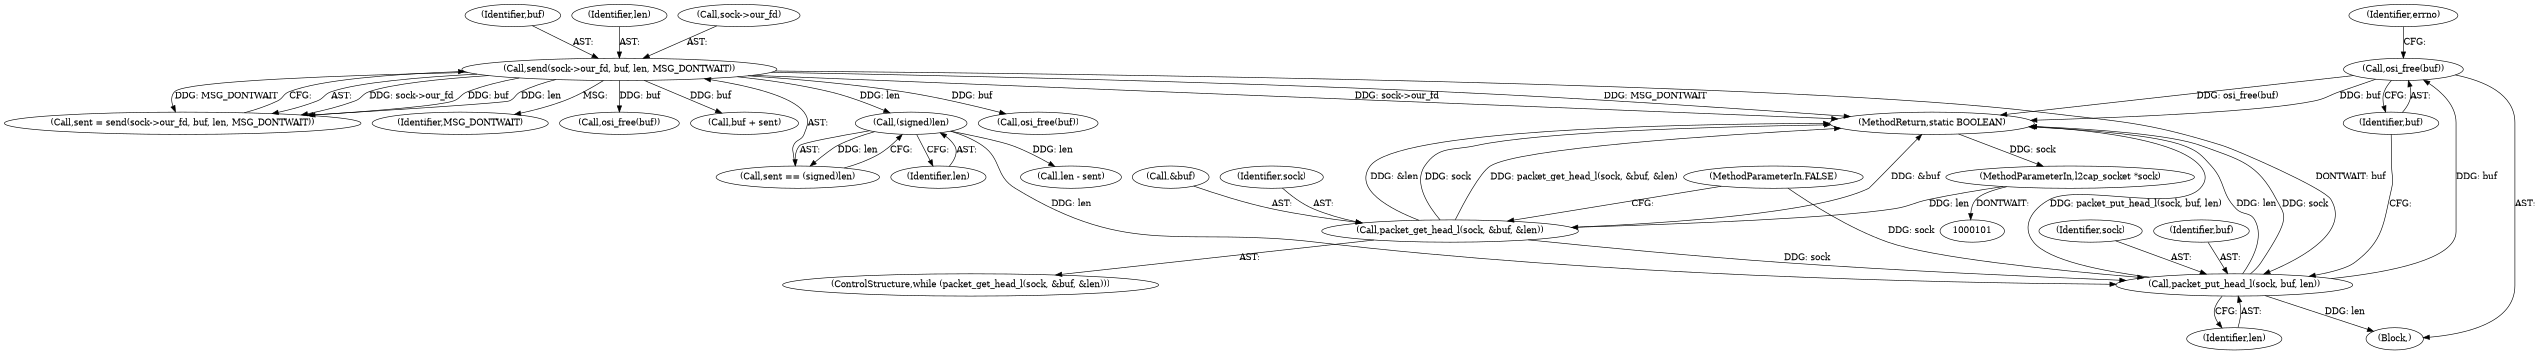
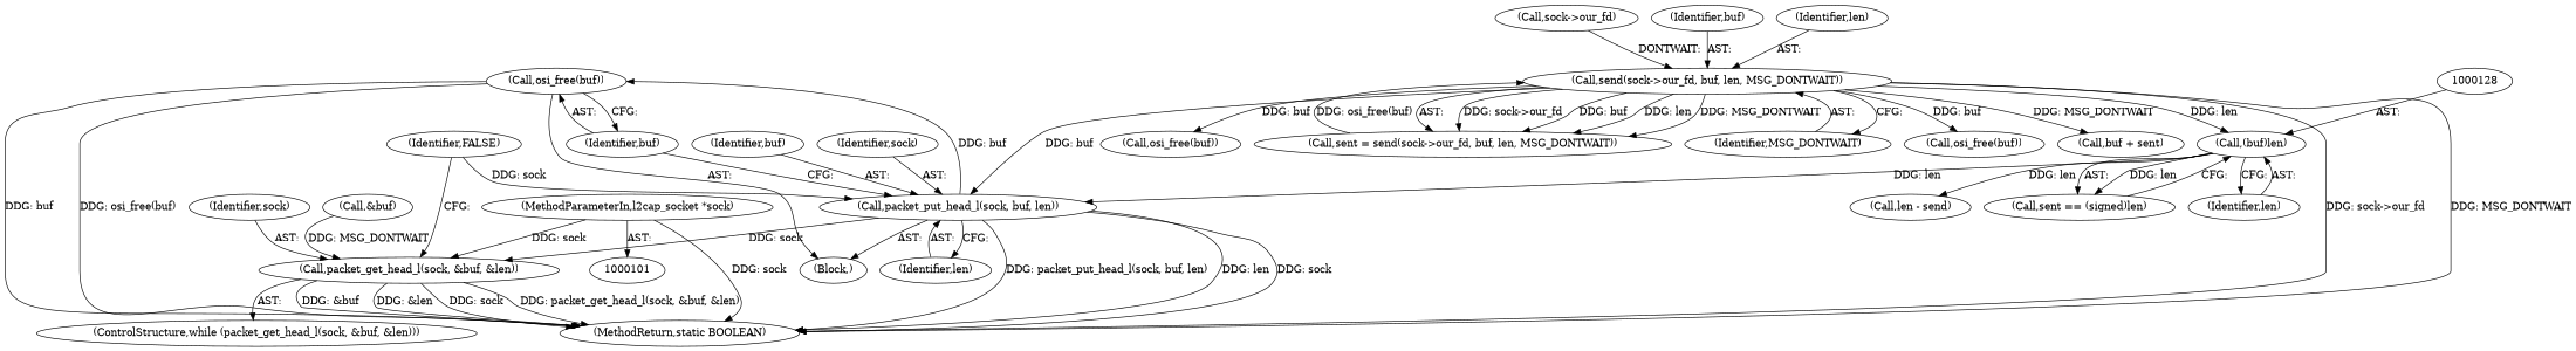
  digraph {
    n1 [label="(Call,osi_free(buf))"]
    n2 [label="(MethodReturn,static BOOLEAN)"]
    n3 [label="(Block,)"]
    n4 [label="(Identifier,buf)"]
    n5 [label="(Call,packet_put_head_l(sock, buf, len))"]
    n6 [label="(Identifier,len)"]
    n7 [label="(Call,packet_get_head_l(sock, &buf, &len))"]
    n8 [label="(ControlStructure,while (packet_get_head_l(sock, &buf, &len)))"]
    n9 [label="(MethodParameterIn,l2cap_socket *sock)"]
    1000101
    n11 [label="(Call,send(sock->our_fd, buf, len, MSG_DONTWAIT))"]
-   n12 [label="(Call,(signed)len)"]
+   n12 [label="(Call,(buf)len)"]
    n13 [label="(Call,osi_free(buf))"]
    n14 [label="(Call,sent = send(sock->our_fd, buf, len, MSG_DONTWAIT))"]
    n15 [label="(Identifier,MSG_DONTWAIT)"]
    n16 [label="(Call,osi_free(buf))"]
    n17 [label="(Call,buf + sent)"]
    n18 [label="(Identifier,len)"]
-   n19 [label="(Call,len - sent)"]
+   n19 [label="(Call,len - send)"]
    n20 [label="(Call,sent == (signed)len)"]
    n21 [label="(Call,&buf)"]
    n22 [label="(Call,sock->our_fd)"]
    n23 [label="(Identifier,sock)"]
    n24 [label="(Identifier,buf)"]
    n25 [label="(Identifier,len)"]
    n26 [label="(Identifier,buf)"]
-   n27 [label="(MethodParameterIn,FALSE)"]
-   n28 [label="(Identifier,errno)"]
+   n27 [label="(Identifier,FALSE)"]
    n29 [label="(Identifier,sock)"]
+   1000128
    n1 -> n2 [label="DDG: buf"]
    n1 -> n2 [label="DDG: osi_free(buf)"]
    n1 -> n3 [label="AST: "]
    n1 -> n4 [label="CFG: "]
    n4 -> n1 [label="AST: "]
    n4 -> n5 [label="CFG: "]
    n5 -> n1 [label="DDG: buf"]
    n5 -> n2 [label="DDG: packet_put_head_l(sock, buf, len)"]
    n5 -> n2 [label="DDG: len"]
    n5 -> n2 [label="DDG: sock"]
-   n5 -> n3 [label="DDG: len"]
+   n5 -> n3 [label="AST: "]
    n5 -> n6 [label="CFG: "]
    n6 -> n5 [label="AST: "]
    n7 -> n2 [label="DDG: sock"]
    n7 -> n2 [label="DDG: packet_get_head_l(sock, &buf, &len)"]
    n7 -> n2 [label="DDG: &buf"]
    n7 -> n2 [label="DDG: &len"]
-   n7 -> n5 [label="DDG: sock"]
+   n5 -> n7 [label="DDG: sock"]
    n7 -> n8 [label="AST: "]
-   n2 -> n9 [label="DDG: sock"]
-   n9 -> n7 [label="DDG: len"]
-   n9 -> 1000101 [label="DONTWAIT: "]
+   n9 -> n2 [label="DDG: sock"]
+   n9 -> n7 [label="DDG: sock"]
+   n9 -> 1000101 [label="AST: "]
    n11 -> n2 [label="DDG: sock->our_fd"]
    n11 -> n2 [label="DDG: MSG_DONTWAIT"]
-   n11 -> n5 [label="DONTWAIT: buf"]
+   n11 -> n5 [label="DDG: buf"]
    n11 -> n12 [label="DDG: len"]
    n11 -> n13 [label="DDG: buf"]
    n11 -> n14 [label="AST: "]
    n11 -> n14 [label="DDG: sock->our_fd"]
    n11 -> n14 [label="DDG: buf"]
    n11 -> n14 [label="DDG: len"]
    n11 -> n14 [label="DDG: MSG_DONTWAIT"]
-   n11 -> n15 [label="MSG: "]
+   n11 -> n15 [label="CFG: "]
    n11 -> n16 [label="DDG: buf"]
-   n11 -> n17 [label="DDG: buf"]
+   n11 -> n17 [label="DDG: MSG_DONTWAIT"]
    n12 -> n5 [label="DDG: len"]
    n12 -> n18 [label="CFG: "]
    n12 -> n19 [label="DDG: len"]
    n12 -> n20 [label="AST: "]
    n12 -> n20 [label="DDG: len"]
-   n14 -> n11 [label="CFG: "]
-   n20 -> n11 [label="AST: "]
+   n14 -> n11 [label="DDG: osi_free(buf)"]
+   n15 -> n11 [label="AST: "]
    n18 -> n12 [label="AST: "]
    n20 -> n12 [label="CFG: "]
-   n21 -> n7 [label="AST: "]
-   n22 -> n11 [label="AST: "]
+   n21 -> n7 [label="DDG: MSG_DONTWAIT"]
+   n22 -> n11 [label="DONTWAIT: "]
    n23 -> n5 [label="AST: "]
    n24 -> n11 [label="AST: "]
    n25 -> n11 [label="AST: "]
    n26 -> n5 [label="AST: "]
    n27 -> n5 [label="DDG: sock"]
    n27 -> n7 [label="CFG: "]
-   n28 -> n1 [label="CFG: "]
    n29 -> n7 [label="AST: "]
+   1000128 -> n12 [label="AST: "]
  }
